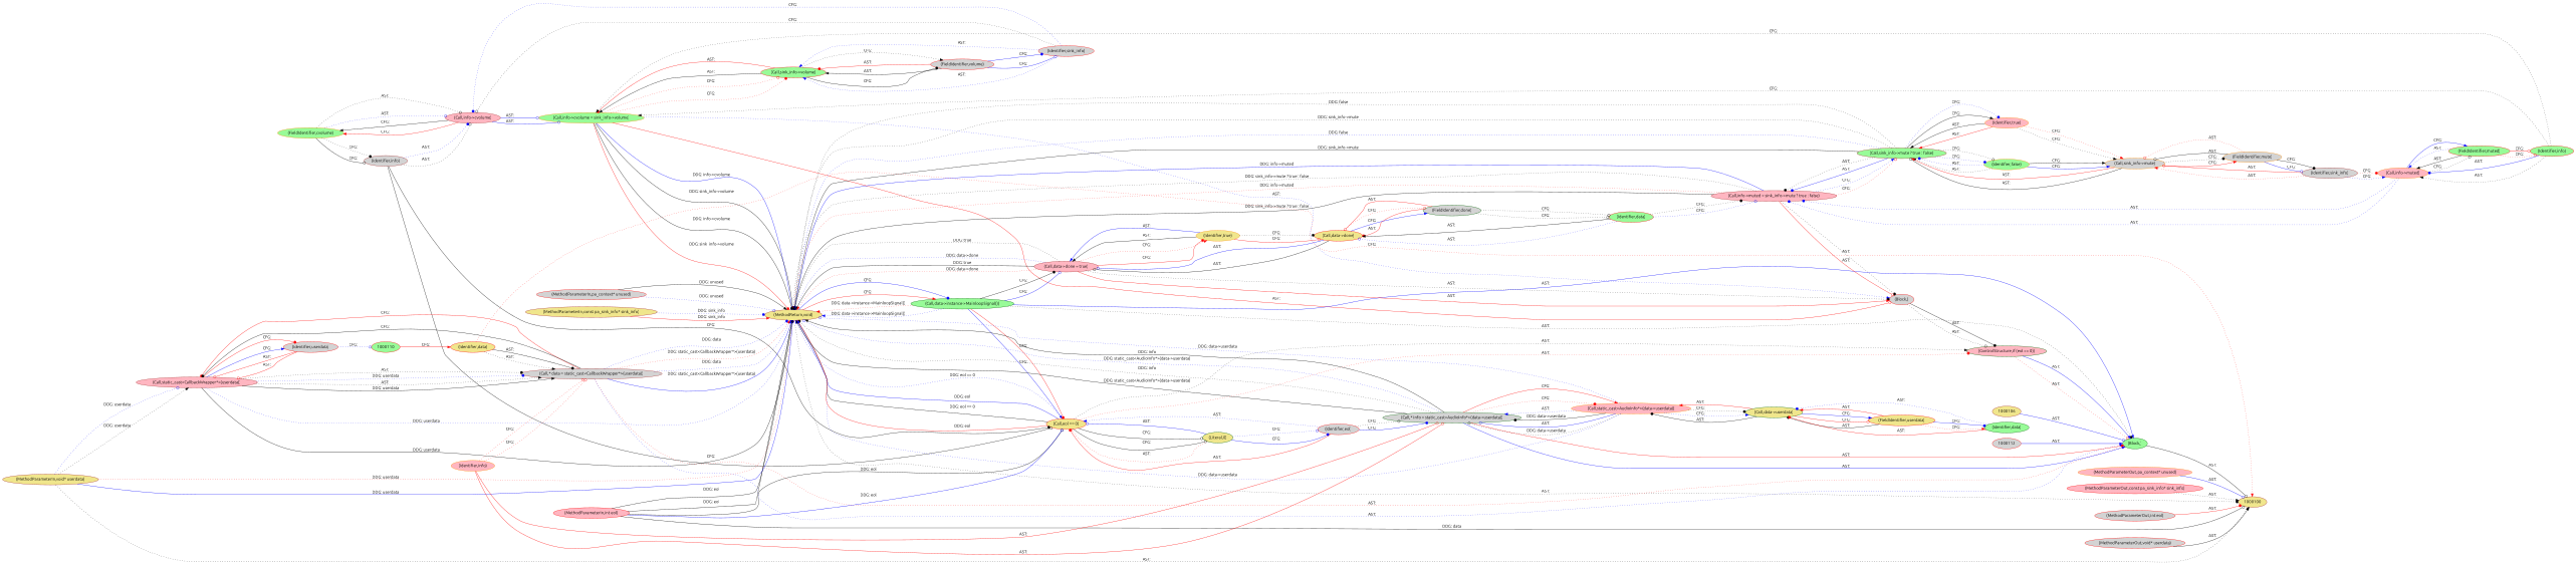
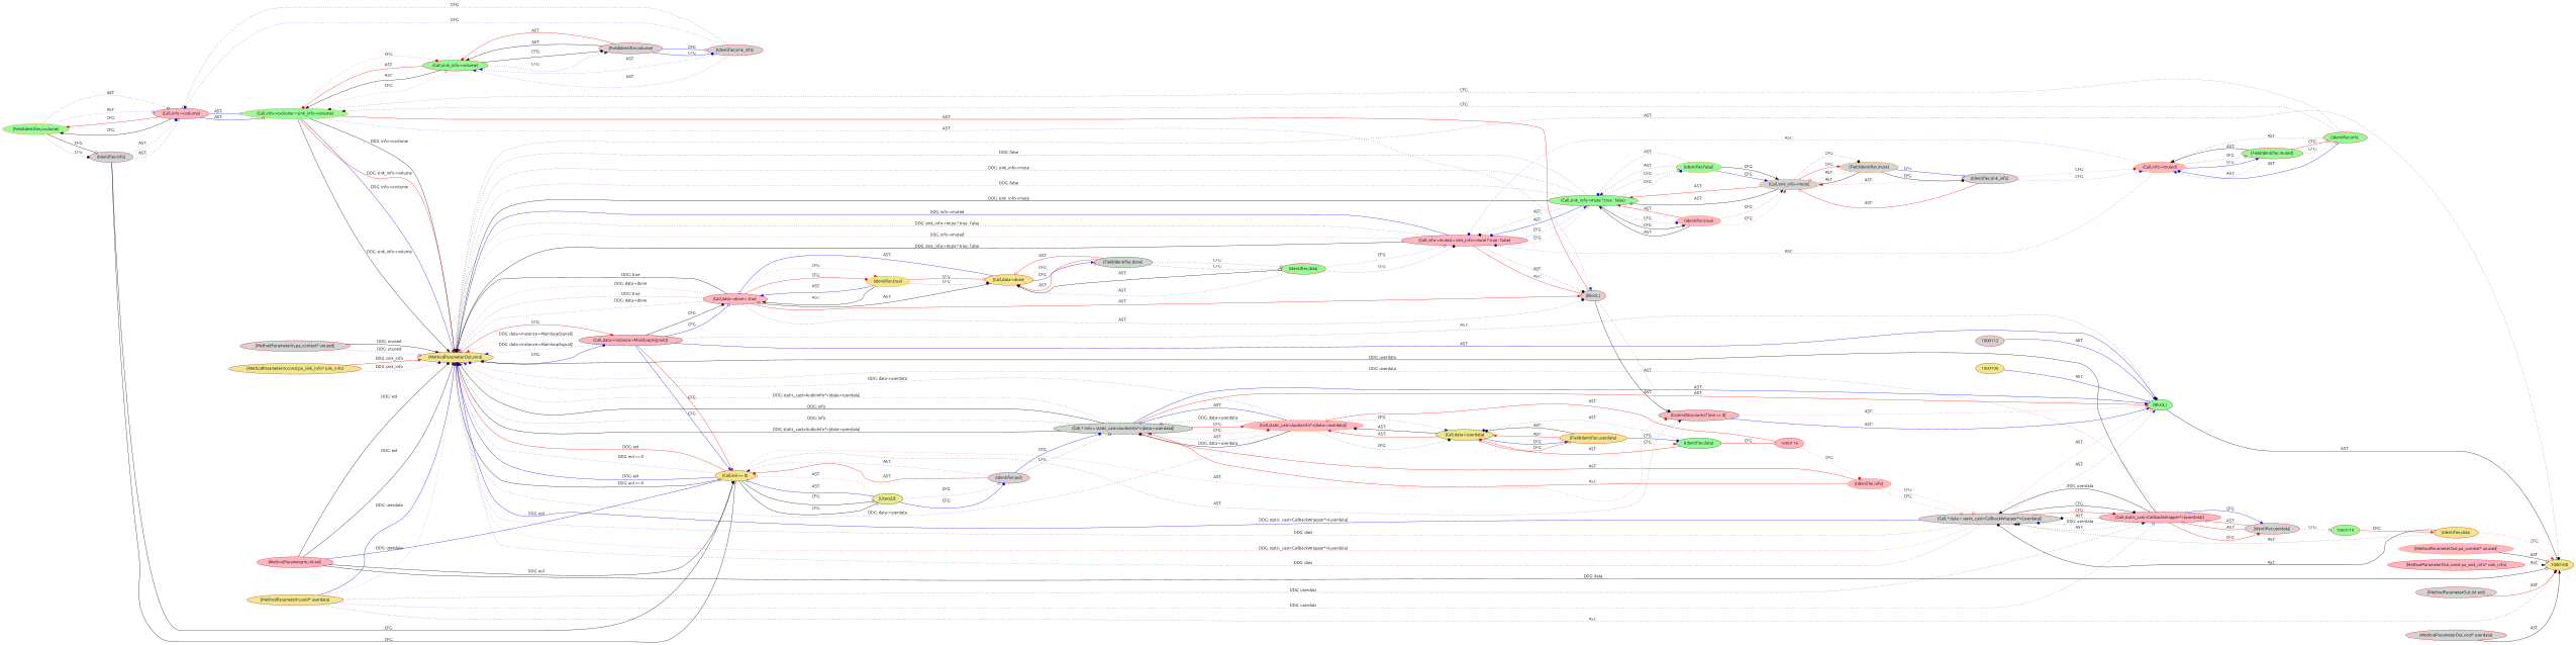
  digraph {
    fontname=Ubuntu
    rankdir=LR
    node [color=red fillcolor=lightgrey fontname=Ubuntu style=filled]
    edge [arrowhead=normal color=black fontname=Ubuntu style=solid]
    n1 [color=darkorange fillcolor=palegreen label="(FieldIdentifier,cvolume)"]
    n2 [color=brown fillcolor=lightpink label="(Call,info->cvolume)"]
    n3 [color=brown label="(Identifier,info)"]
    n4 [color=darkorange fillcolor=palegreen label="(Call,info->cvolume = sink_info->volume)"]
    n5 [fillcolor=khaki label="(Call,eol == 0)"]
    n6 [fillcolor=palegreen label="(Call,sink_info->volume)"]
    n7 [label="(FieldIdentifier,volume)"]
    n8 [label="(Identifier,sink_info)"]
-   n9 [color=brown fillcolor=khaki label="(MethodReturn,void)"]
+   n9 [color=brown fillcolor=khaki label="(MethodParameterOut,void)"]
    n10 [label="(Block,)"]
-   n11 [color=darkgreen fillcolor=palegreen label="(Call,data->instance->MainloopSignal())"]
+   n11 [color=darkgreen fillcolor=lightpink label="(Call,data->instance->MainloopSignal())"]
    1000100 [color=brown fillcolor=khaki]
    n13 [color=darkgreen fillcolor=lightpink label="(ControlStructure,if (eol == 0))"]
    n14 [color=darkgreen fillcolor=khaki label="(Literal,0)"]
    n15 [fillcolor=palegreen label="(FieldIdentifier,muted)"]
    n16 [color=darkorange fillcolor=lightpink label="(Call,info->muted)"]
    n17 [fillcolor=palegreen label="(Identifier,info)"]
    n18 [color=brown fillcolor=lightpink label="(Call,info->muted = sink_info->mute ? true : false)"]
    n19 [color=brown fillcolor=palegreen label="(Call,sink_info->mute ? true : false)"]
    n20 [color=darkorange fillcolor=lightpink label="(Identifier,true)"]
    n21 [color=darkorange fillcolor=palegreen label="(Identifier,false)"]
    n22 [color=darkorange label="(Call,sink_info->mute)"]
    n23 [color=darkorange label="(FieldIdentifier,mute)"]
    n24 [color=brown label="(Identifier,sink_info)"]
    n25 [color=darkgreen label="(FieldIdentifier,done)"]
    n26 [fillcolor=khaki label="(Call,data->done)"]
    n27 [fillcolor=palegreen label="(Identifier,data)"]
    n28 [color=brown fillcolor=lightpink label="(Call,data->done = true)"]
    n29 [color=darkorange fillcolor=khaki label="(Identifier,true)"]
    n30 [color=darkgreen fillcolor=palegreen label="(Block,)"]
    n31 [label="(MethodParameterIn,pa_context* unused)"]
    n32 [color=darkorange fillcolor=lightpink label="(MethodParameterOut,pa_context* unused)"]
    n33 [color=brown fillcolor=khaki label="(MethodParameterIn,const pa_sink_info* sink_info)"]
    n34 [fillcolor=lightpink label="(MethodParameterOut,const pa_sink_info* sink_info)"]
    n35 [fillcolor=lightpink label="(MethodParameterIn,int eol)"]
    n36 [label="(MethodParameterOut,int eol)"]
    n37 [color=brown fillcolor=khaki label="(MethodParameterIn,void* userdata)"]
    n38 [color=brown fillcolor=lightpink label="(Call,static_cast<CallbackWrapper*>(userdata))"]
    n39 [color=brown label="(Call,* data = static_cast<CallbackWrapper*>(userdata))"]
    n40 [label="(Identifier,userdata)"]
    n41 [label="(MethodParameterOut,void* userdata)"]
    n42 [fillcolor=khaki label="(Identifier,data)"]
    1000110 [fillcolor=palegreen]
    n44 [color=darkgreen label="(Call,* info = static_cast<AudioInfo*>(data->userdata))"]
    n45 [color=darkorange fillcolor=lightpink label="(Call,static_cast<AudioInfo*>(data->userdata))"]
    n46 [color=darkgreen fillcolor=khaki label="(Call,data->userdata)"]
    n47 [color=darkorange fillcolor=lightpink label="(Identifier,info)"]
    n48 [fillcolor=khaki label="(FieldIdentifier,userdata)"]
    n49 [color=darkgreen fillcolor=palegreen label="(Identifier,data)"]
+   1000116 [fillcolor=lightpink]
    n51 [label="(Identifier,eol)"]
    1000106 [color=brown fillcolor=khaki]
    1000112
    n1 -> n2 [arrowhead=odot label="AST: " style=dotted]
    n1 -> n2 [arrowhead=odot color=blue label="AST: " style=dotted]
    n1 -> n3 [arrowhead=odot label="CFG: "]
    n1 -> n3 [arrowhead=dot label="CFG: " style=dotted]
    n2 -> n1 [label="CFG: "]
    n2 -> n1 [color=red label="CFG: "]
    n2 -> n4 [arrowhead=odot color=blue label="AST: "]
    n2 -> n4 [arrowhead=odot color=blue label="AST: "]
    n3 -> n2 [arrowhead=dot color=blue label="AST: " style=dotted]
    n3 -> n2 [arrowhead=odot label="AST: " style=dotted]
    n3 -> n5 [arrowhead=dot label="CFG: "]
    n3 -> n5 [arrowhead=odot label="CFG: "]
    n4 -> n6 [arrowhead=odot color=red label="CFG: " style=dotted]
    n4 -> n6 [arrowhead=dot color=red label="CFG: " style=dotted]
    n4 -> n9 [arrowhead=dot color=blue label="DDG: info->cvolume"]
    n4 -> n9 [label="DDG: sink_info->volume"]
    n4 -> n9 [arrowhead=dot label="DDG: info->cvolume"]
    n4 -> n9 [arrowhead=dot color=red label="DDG: sink_info->volume"]
    n4 -> n10 [arrowhead=odot color=red label="AST: "]
    n4 -> n10 [color=blue label="AST: " style=dotted]
    n5 -> n9 [color=blue label="DDG: eol == 0" style=dotted]
    n5 -> n9 [arrowhead=odot color=blue label="DDG: eol"]
    n5 -> n9 [label="DDG: eol == 0"]
    n5 -> n9 [arrowhead=dot color=red label="DDG: eol"]
    n5 -> n13 [label="AST: " style=dotted]
    n5 -> n13 [arrowhead=dot color=red label="AST: " style=dotted]
    n5 -> n14 [arrowhead=odot label="CFG: "]
    n5 -> n14 [arrowhead=odot label="CFG: "]
    n6 -> n4 [arrowhead=dot color=red label="AST: "]
    n6 -> n4 [label="AST: "]
    n6 -> n7 [arrowhead=dot label="CFG: "]
    n6 -> n7 [label="CFG: " style=dotted]
    n7 -> n6 [arrowhead=dot color=red label="AST: "]
    n7 -> n6 [label="AST: "]
    n7 -> n8 [arrowhead=odot color=blue label="CFG: "]
    n7 -> n8 [arrowhead=dot color=blue label="CFG: "]
    n8 -> n2 [arrowhead=dot color=blue label="CFG: " style=dotted]
    n8 -> n2 [arrowhead=odot label="CFG: " style=dotted]
    n8 -> n6 [color=blue label="AST: " style=dotted]
    n8 -> n6 [color=blue label="AST: " style=dotted]
    n9 -> n11 [arrowhead=dot color=blue label="CFG: "]
    n9 -> n11 [color=red label="CFG: "]
    n9 -> 1000100 [arrowhead=dot label="AST: " style=dotted]
    n10 -> n13 [arrowhead=dot label="AST: "]
    n10 -> n13 [arrowhead=odot label="AST: " style=dotted]
    n11 -> n5 [color=blue label="CFG: "]
    n11 -> n5 [arrowhead=dot color=red label="CFG: "]
    n11 -> n9 [color=red label="DDG: data->instance->MainloopSignal()" style=dotted]
    n11 -> n9 [color=blue label="DDG: data->instance->MainloopSignal()" style=dotted]
    n11 -> n28 [arrowhead=odot color=blue label="CFG: "]
    n11 -> n28 [arrowhead=dot label="CFG: "]
    n11 -> n30 [color=blue label="AST: "]
    n11 -> n30 [arrowhead=dot label="AST: " style=dotted]
    n13 -> n30 [color=blue label="AST: "]
    n13 -> n30 [arrowhead=odot color=red label="AST: " style=dotted]
    n14 -> n5 [arrowhead=odot color=red label="AST: " style=dotted]
    n14 -> n5 [arrowhead=odot color=blue label="AST: "]
    n14 -> n51 [arrowhead=odot color=blue label="CFG: " style=dotted]
    n14 -> n51 [arrowhead=dot color=blue label="CFG: "]
    n15 -> n16 [color=blue label="AST: " style=dotted]
    n15 -> n16 [label="AST: "]
    n15 -> n17 [arrowhead=odot color=red label="CFG: "]
    n15 -> n17 [arrowhead=odot color=red label="CFG: " style=dotted]
    n16 -> n15 [arrowhead=odot label="CFG: " style=dotted]
    n16 -> n15 [color=blue label="CFG: "]
    n16 -> n18 [arrowhead=dot color=blue label="AST: " style=dotted]
    n16 -> n18 [arrowhead=dot color=blue label="AST: " style=dotted]
    n17 -> n4 [label="CFG: " style=dotted]
    n17 -> n4 [label="CFG: " style=dotted]
    n17 -> n16 [arrowhead=dot color=blue label="AST: "]
    n17 -> n16 [label="AST: " style=dotted]
    n18 -> n9 [arrowhead=dot color=blue label="DDG: info->muted"]
    n18 -> n9 [label="DDG: sink_info->mute ? true : false" style=dotted]
    n18 -> n9 [color=red label="DDG: info->muted" style=dotted]
    n18 -> n9 [label="DDG: sink_info->mute ? true : false"]
    n18 -> n10 [arrowhead=dot label="AST: " style=dotted]
    n18 -> n10 [arrowhead=odot color=red label="AST: "]
    n18 -> n19 [color=blue label="CFG: " style=dotted]
    n18 -> n19 [arrowhead=odot color=red label="CFG: " style=dotted]
    n19 -> n9 [label="DDG: false" style=dotted]
    n19 -> n9 [label="DDG: sink_info->mute" style=dotted]
    n19 -> n9 [color=blue label="DDG: false" style=dotted]
    n19 -> n9 [arrowhead=dot label="DDG: sink_info->mute"]
    n19 -> n18 [arrowhead=dot label="AST: " style=dotted]
    n19 -> n18 [arrowhead=dot color=blue label="AST: "]
    n19 -> n20 [arrowhead=dot color=blue label="CFG: " style=dotted]
    n19 -> n20 [label="CFG: "]
    n19 -> n21 [arrowhead=odot label="CFG: " style=dotted]
    n19 -> n21 [arrowhead=dot color=blue label="CFG: " style=dotted]
    n20 -> n19 [label="AST: "]
    n20 -> n19 [color=red label="AST: "]
    n20 -> n22 [color=red label="CFG: " style=dotted]
    n20 -> n22 [label="CFG: " style=dotted]
    n21 -> n19 [arrowhead=dot color=blue label="AST: " style=dotted]
    n21 -> n19 [label="AST: " style=dotted]
    n21 -> n22 [label="CFG: "]
    n21 -> n22 [color=blue label="CFG: "]
    n22 -> n19 [color=red label="AST: "]
    n22 -> n19 [arrowhead=odot label="AST: "]
    n22 -> n23 [arrowhead=dot label="CFG: " style=dotted]
    n22 -> n23 [color=red label="CFG: "]
    n23 -> n22 [arrowhead=odot color=red label="AST: " style=dotted]
    n23 -> n22 [arrowhead=odot label="AST: "]
    n23 -> n24 [arrowhead=dot label="CFG: "]
    n23 -> n24 [arrowhead=odot color=blue label="CFG: "]
    n24 -> n16 [arrowhead=dot color=red label="CFG: " style=dotted]
    n24 -> n16 [color=blue label="CFG: " style=dotted]
    n24 -> n22 [arrowhead=odot color=red label="AST: "]
    n24 -> n22 [color=red label="AST: " style=dotted]
    n25 -> n26 [arrowhead=dot color=red label="AST: "]
    n25 -> n26 [arrowhead=odot color=red label="AST: "]
    n25 -> n27 [arrowhead=odot label="CFG: " style=dotted]
    n25 -> n27 [arrowhead=odot label="CFG: " style=dotted]
    n26 -> n25 [arrowhead=odot color=red label="CFG: " style=dotted]
    n26 -> n25 [color=blue label="CFG: "]
    n26 -> n28 [arrowhead=odot color=blue label="AST: "]
    n26 -> n28 [arrowhead=odot label="AST: "]
    n27 -> n18 [arrowhead=dot label="CFG: " style=dotted]
    n27 -> n18 [arrowhead=odot color=blue label="CFG: " style=dotted]
    n27 -> n26 [label="AST: "]
    n27 -> n26 [arrowhead=odot color=blue label="AST: " style=dotted]
    n28 -> n9 [arrowhead=odot label="DDG: true" style=dotted]
    n28 -> n9 [arrowhead=odot color=blue label="DDG: data->done" style=dotted]
    n28 -> n9 [label="DDG: true"]
    n28 -> n9 [color=red label="DDG: data->done" style=dotted]
    n28 -> n10 [arrowhead=dot label="AST: " style=dotted]
    n28 -> n10 [color=red label="AST: "]
    n28 -> n29 [color=red label="CFG: " style=dotted]
    n28 -> n29 [arrowhead=dot color=red label="CFG: "]
    n29 -> n26 [arrowhead=dot label="CFG: " style=dotted]
    n29 -> n26 [arrowhead=odot color=red label="CFG: "]
    n29 -> n28 [color=blue label="AST: "]
    n29 -> n28 [label="AST: "]
    n30 -> 1000100 [arrowhead=odot label="AST: "]
    n31 -> n9 [arrowhead=odot color=blue label="DDG: unused" style=dotted]
    n31 -> n9 [label="DDG: unused"]
-   n32 -> 1000100 [arrowhead=odot color=blue label="AST: "]
+   n32 -> 1000100 [arrowhead=odot label="AST: "]
    n33 -> n9 [color=red label="DDG: sink_info"]
    n33 -> n9 [arrowhead=dot color=blue label="DDG: sink_info" style=dotted]
    n34 -> 1000100 [label="AST: " style=dotted]
    n35 -> n5 [arrowhead=odot label="DDG: eol"]
    n35 -> n5 [arrowhead=odot color=blue label="DDG: eol"]
    n35 -> n9 [arrowhead=dot label="DDG: eol"]
    n35 -> n9 [arrowhead=dot label="DDG: eol"]
    n35 -> 1000100 [arrowhead=odot label="DDG: data"]
    n36 -> 1000100 [arrowhead=dot color=red label="AST: "]
    n37 -> n9 [arrowhead=dot color=red label="DDG: userdata" style=dotted]
    n37 -> n9 [arrowhead=dot color=blue label="DDG: userdata"]
    n37 -> 1000100 [label="AST: " style=dotted]
    n37 -> n38 [label="DDG: userdata" style=dotted]
    n37 -> n38 [arrowhead=odot color=blue label="DDG: userdata" style=dotted]
    n38 -> n9 [arrowhead=dot color=blue label="DDG: userdata" style=dotted]
    n38 -> n9 [arrowhead=dot label="DDG: userdata"]
    n38 -> n39 [arrowhead=dot label="AST: " style=dotted]
    n38 -> n39 [arrowhead=dot color=blue label="DDG: userdata" style=dotted]
    n38 -> n39 [label="AST: " style=dotted]
    n38 -> n39 [label="DDG: userdata"]
    n38 -> n40 [arrowhead=dot color=red label="CFG: "]
    n38 -> n40 [color=blue label="CFG: "]
    n39 -> n9 [color=blue label="DDG: data" style=dotted]
    n39 -> n9 [arrowhead=odot color=blue label="DDG: static_cast<CallbackWrapper*>(userdata)"]
    n39 -> n9 [arrowhead=dot color=blue label="DDG: data" style=dotted]
    n39 -> n9 [color=red label="DDG: static_cast<CallbackWrapper*>(userdata)" style=dotted]
    n39 -> n30 [arrowhead=odot color=red label="AST: " style=dotted]
    n39 -> n30 [color=blue label="AST: " style=dotted]
    n39 -> n38 [arrowhead=dot color=red label="CFG: "]
    n39 -> n38 [arrowhead=dot label="CFG: "]
    n40 -> n38 [arrowhead=odot color=red label="AST: "]
    n40 -> n38 [arrowhead=odot color=red label="AST: "]
    n40 -> 1000110 [arrowhead=odot color=blue label="CFG: " style=dotted]
    n41 -> 1000100 [label="AST: "]
    n42 -> 1000100 [color=red label="CFG: " style=dotted]
    n42 -> n39 [arrowhead=dot label="AST: "]
    n42 -> n39 [label="AST: " style=dotted]
    1000110 -> n42 [color=red label="CFG: "]
    n44 -> n9 [label="DDG: info"]
    n44 -> n9 [arrowhead=odot color=blue label="DDG: static_cast<AudioInfo*>(data->userdata)" style=dotted]
    n44 -> n9 [arrowhead=dot label="DDG: info" style=dotted]
    n44 -> n9 [label="DDG: static_cast<AudioInfo*>(data->userdata)"]
    n44 -> n30 [arrowhead=dot color=red label="AST: "]
    n44 -> n30 [color=blue label="AST: "]
    n44 -> n45 [color=red label="CFG: "]
    n44 -> n45 [arrowhead=dot color=red label="CFG: " style=dotted]
    n45 -> n9 [color=blue label="DDG: data->userdata" style=dotted]
    n45 -> n9 [arrowhead=odot color=blue label="DDG: data->userdata" style=dotted]
    n45 -> n44 [color=blue label="AST: " style=dotted]
    n45 -> n44 [arrowhead=dot label="DDG: data->userdata"]
    n45 -> n44 [arrowhead=odot color=blue label="AST: "]
    n45 -> n44 [arrowhead=odot label="DDG: data->userdata" style=dotted]
    n45 -> n46 [arrowhead=dot label="CFG: " style=dotted]
    n45 -> n46 [color=blue label="CFG: " style=dotted]
    n46 -> n45 [arrowhead=dot label="AST: "]
    n46 -> n45 [color=red label="AST: "]
    n46 -> n48 [color=blue label="CFG: "]
    n46 -> n48 [arrowhead=odot color=red label="CFG: "]
    n47 -> n39 [arrowhead=odot color=red label="CFG: " style=dotted]
    n47 -> n39 [arrowhead=odot color=red label="CFG: " style=dotted]
    n47 -> n44 [arrowhead=odot color=red label="AST: "]
    n47 -> n44 [arrowhead=odot color=red label="AST: "]
    n48 -> n46 [arrowhead=dot label="AST: "]
    n48 -> n46 [color=red label="AST: "]
    n48 -> n49 [arrowhead=dot color=blue label="CFG: "]
    n48 -> n49 [color=red label="CFG: " style=dotted]
    n49 -> n46 [arrowhead=dot color=red label="AST: "]
    n49 -> n46 [arrowhead=dot color=blue label="AST: " style=dotted]
+   n49 -> 1000116 [arrowhead=odot color=red label="CFG: "]
+   1000116 -> n45 [arrowhead=odot color=red label="AST: "]
+   1000116 -> n47 [arrowhead=dot color=red label="CFG: " style=dotted]
    n51 -> n5 [arrowhead=dot color=red label="AST: "]
    n51 -> n5 [color=blue label="AST: " style=dotted]
    n51 -> n44 [arrowhead=odot label="CFG: " style=dotted]
    n51 -> n44 [arrowhead=dot color=blue label="CFG: "]
    1000106 -> n30 [arrowhead=odot color=blue label="AST: "]
    1000112 -> n30 [color=blue label="AST: "]
  }
